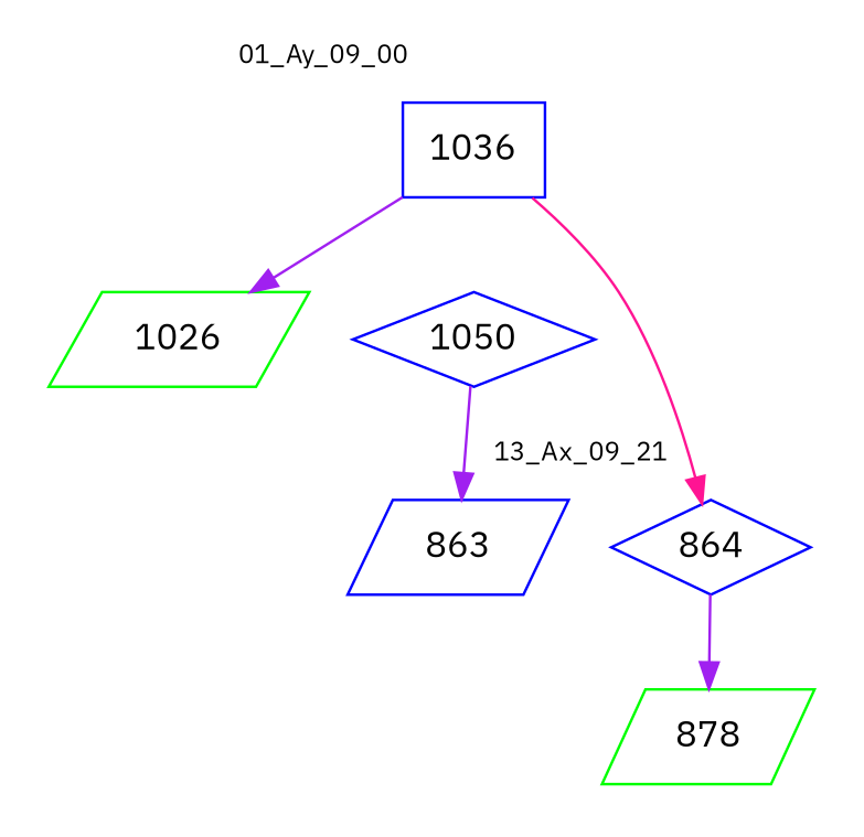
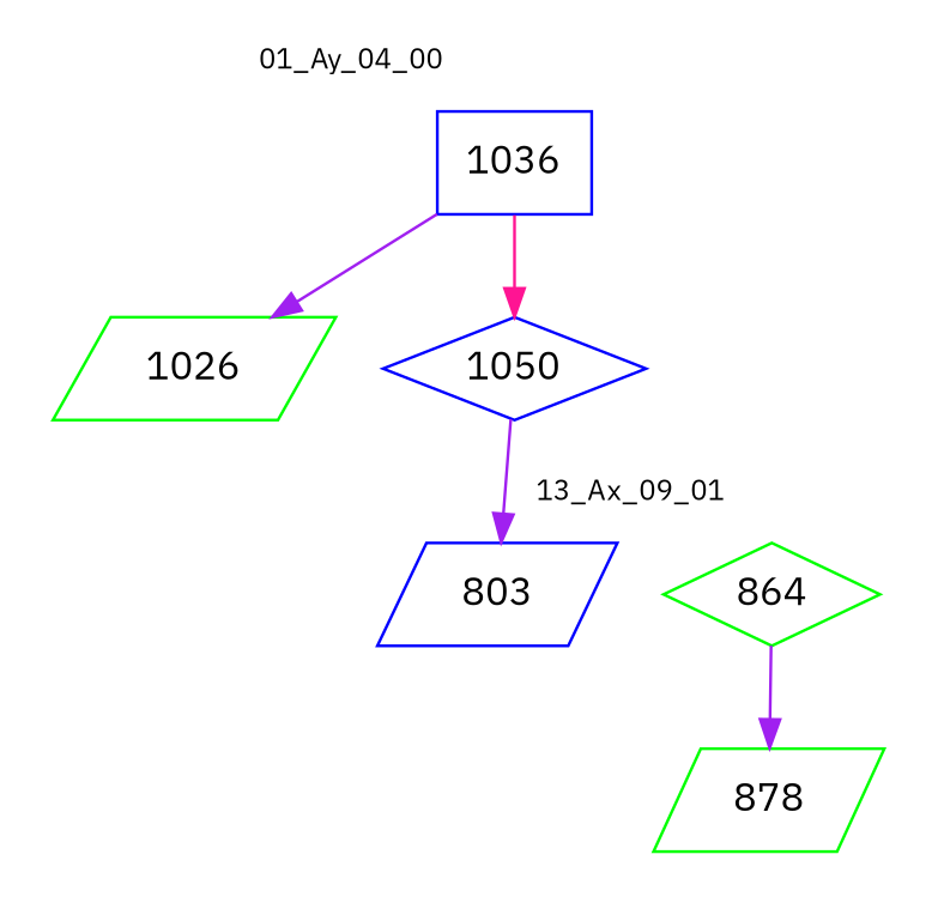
  digraph {
    fontname="IBM Plex Sans"
    node [color=blue fontname="IBM Plex Sans" shape=parallelogram]
    edge [color=purple fontname="IBM Plex Sans" style=solid]
    n1 [label=1036 shape=box]
    n2 [color=green label=1026]
    n3 [label=1050 shape=diamond]
-   n4 [label=864 shape=diamond]
-   n5 [label=863]
+   n4 [color=green label=864 shape=diamond]
+   n5 [label=803]
    n6 [color=green label=878]
    subgraph cluster_1 {
      color=white
      fontsize=10
-     label="01_Ay_09_00"
+     label="01_Ay_04_00"
      n1
      n2
      n3
    }
    subgraph cluster_2 {
      color=white
      fontsize=10
-     label="13_Ax_09_21"
+     label="13_Ax_09_01"
      n4
      n5
      n6
    }
    n1 -> n2
-   n1 -> n4 [color=deeppink]
+   n1 -> n3 [color=deeppink]
    n3 -> n5
    n4 -> n6
  }
